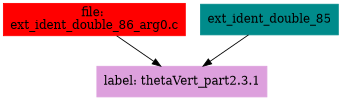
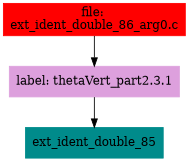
  digraph {
    node [shape=box style=filled]
    n1 [color=red label="file: \next_ident_double_86_arg0.c"]
    n2 [color=plum label="label: thetaVert_part2.3.1"]
    n3 [color=cyan4 label=ext_ident_double_85]
    n1 -> n2
-   n3 -> n2
+   n2 -> n3
  }
